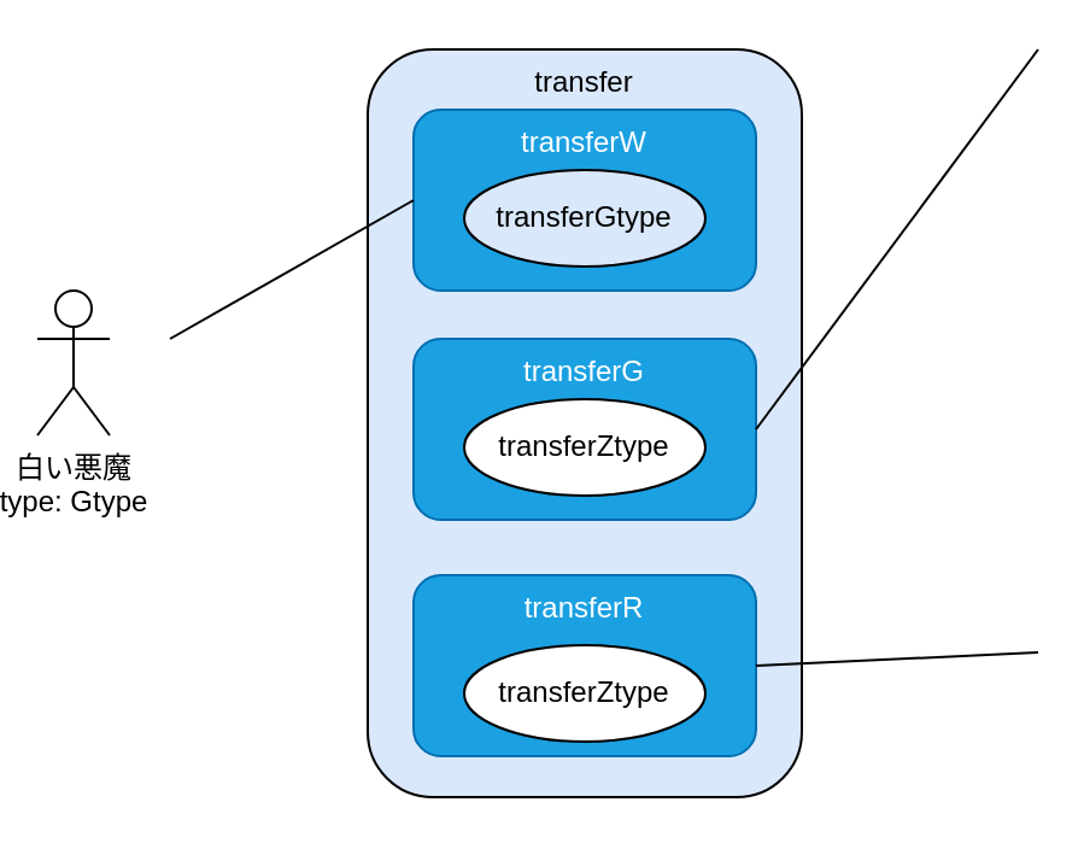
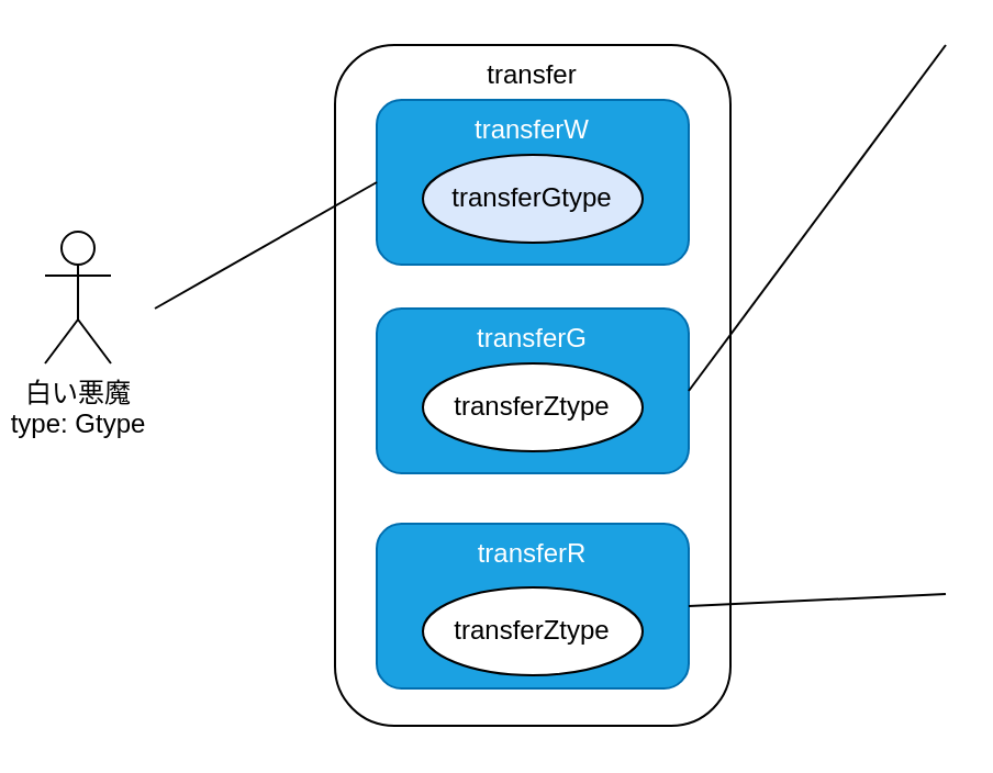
  <mxCell id="0" />
  <mxCell id="1" parent="0" />
- <mxCell id="2" value="transfer" style="rounded=1;whiteSpace=wrap;html=1;verticalAlign=top;fillColor=#dae8fc;" parent="1" vertex="1"><mxGeometry x="152" y="20" width="180" height="310" as="geometry" /></mxCell>
+ <mxCell id="2" value="transfer" style="rounded=1;whiteSpace=wrap;html=1;verticalAlign=top;" parent="1" vertex="1"><mxGeometry x="152" y="20" width="180" height="310" as="geometry" /></mxCell>
  <mxCell id="3" value="transferW" style="rounded=1;whiteSpace=wrap;html=1;verticalAlign=top;fillColor=#1ba1e2;strokeColor=#006EAF;fontColor=#ffffff;" vertex="1" parent="1"><mxGeometry x="171" y="45" width="142" height="75" as="geometry" /></mxCell>
  <mxCell id="4" value="transferG" style="rounded=1;whiteSpace=wrap;html=1;verticalAlign=top;fillColor=#1ba1e2;strokeColor=#006EAF;fontColor=#ffffff;" vertex="1" parent="1"><mxGeometry x="171" y="140" width="142" height="75" as="geometry" /></mxCell>
  <mxCell id="5" value="transferR" style="rounded=1;whiteSpace=wrap;html=1;verticalAlign=top;fillColor=#1ba1e2;strokeColor=#006EAF;fontColor=#ffffff;" vertex="1" parent="1"><mxGeometry x="171" y="238" width="142" height="75" as="geometry" /></mxCell>
- <mxCell id="6" value="白い悪魔&lt;br&gt;type: Gtype" style="shape=umlActor;verticalLabelPosition=bottom;verticalAlign=top;html=1;outlineConnect=0;" parent="1" vertex="1"><mxGeometry x="15" y="120" width="30" height="60" as="geometry" /></mxCell>
+ <mxCell id="6" value="白い悪魔&lt;br&gt;type: Gtype" style="shape=umlActor;verticalLabelPosition=bottom;verticalAlign=top;html=1;outlineConnect=0;" parent="1" vertex="1"><mxGeometry x="20" y="105" width="30" height="60" as="geometry" /></mxCell>
  <mxCell id="7" value="transferGtype" style="ellipse;whiteSpace=wrap;html=1;verticalAlign=middle;fillColor=#dae8fc;" parent="1" vertex="1"><mxGeometry x="192" y="70" width="100" height="40" as="geometry" /></mxCell>
  <mxCell id="8" value="transferZtype" style="ellipse;whiteSpace=wrap;html=1;verticalAlign=middle;" parent="1" vertex="1"><mxGeometry x="192" y="165" width="100" height="40" as="geometry" /></mxCell>
  <mxCell id="9" value="" style="endArrow=none;html=1;entryX=0;entryY=0.5;entryDx=0;entryDy=0;" parent="1" target="3" edge="1"><mxGeometry width="50" height="50" relative="1" as="geometry"><mxPoint x="70" y="140" as="sourcePoint" /><mxPoint x="290" y="140" as="targetPoint" /></mxGeometry></mxCell>
  <mxCell id="10" value="" style="endArrow=none;html=1;entryX=1;entryY=0.5;entryDx=0;entryDy=0;" parent="1" target="4" edge="1"><mxGeometry width="50" height="50" relative="1" as="geometry"><mxPoint x="430" y="20" as="sourcePoint" /><mxPoint x="292" y="150" as="targetPoint" /></mxGeometry></mxCell>
  <mxCell id="11" value="" style="endArrow=none;html=1;entryX=1;entryY=0.5;entryDx=0;entryDy=0;" parent="1" target="5" edge="1"><mxGeometry width="50" height="50" relative="1" as="geometry"><mxPoint x="430" y="270" as="sourcePoint" /><mxPoint x="290" y="240" as="targetPoint" /></mxGeometry></mxCell>
  <mxCell id="12" value="transferZtype" style="ellipse;whiteSpace=wrap;html=1;verticalAlign=middle;" vertex="1" parent="1"><mxGeometry x="192" y="267" width="100" height="40" as="geometry" /></mxCell>
